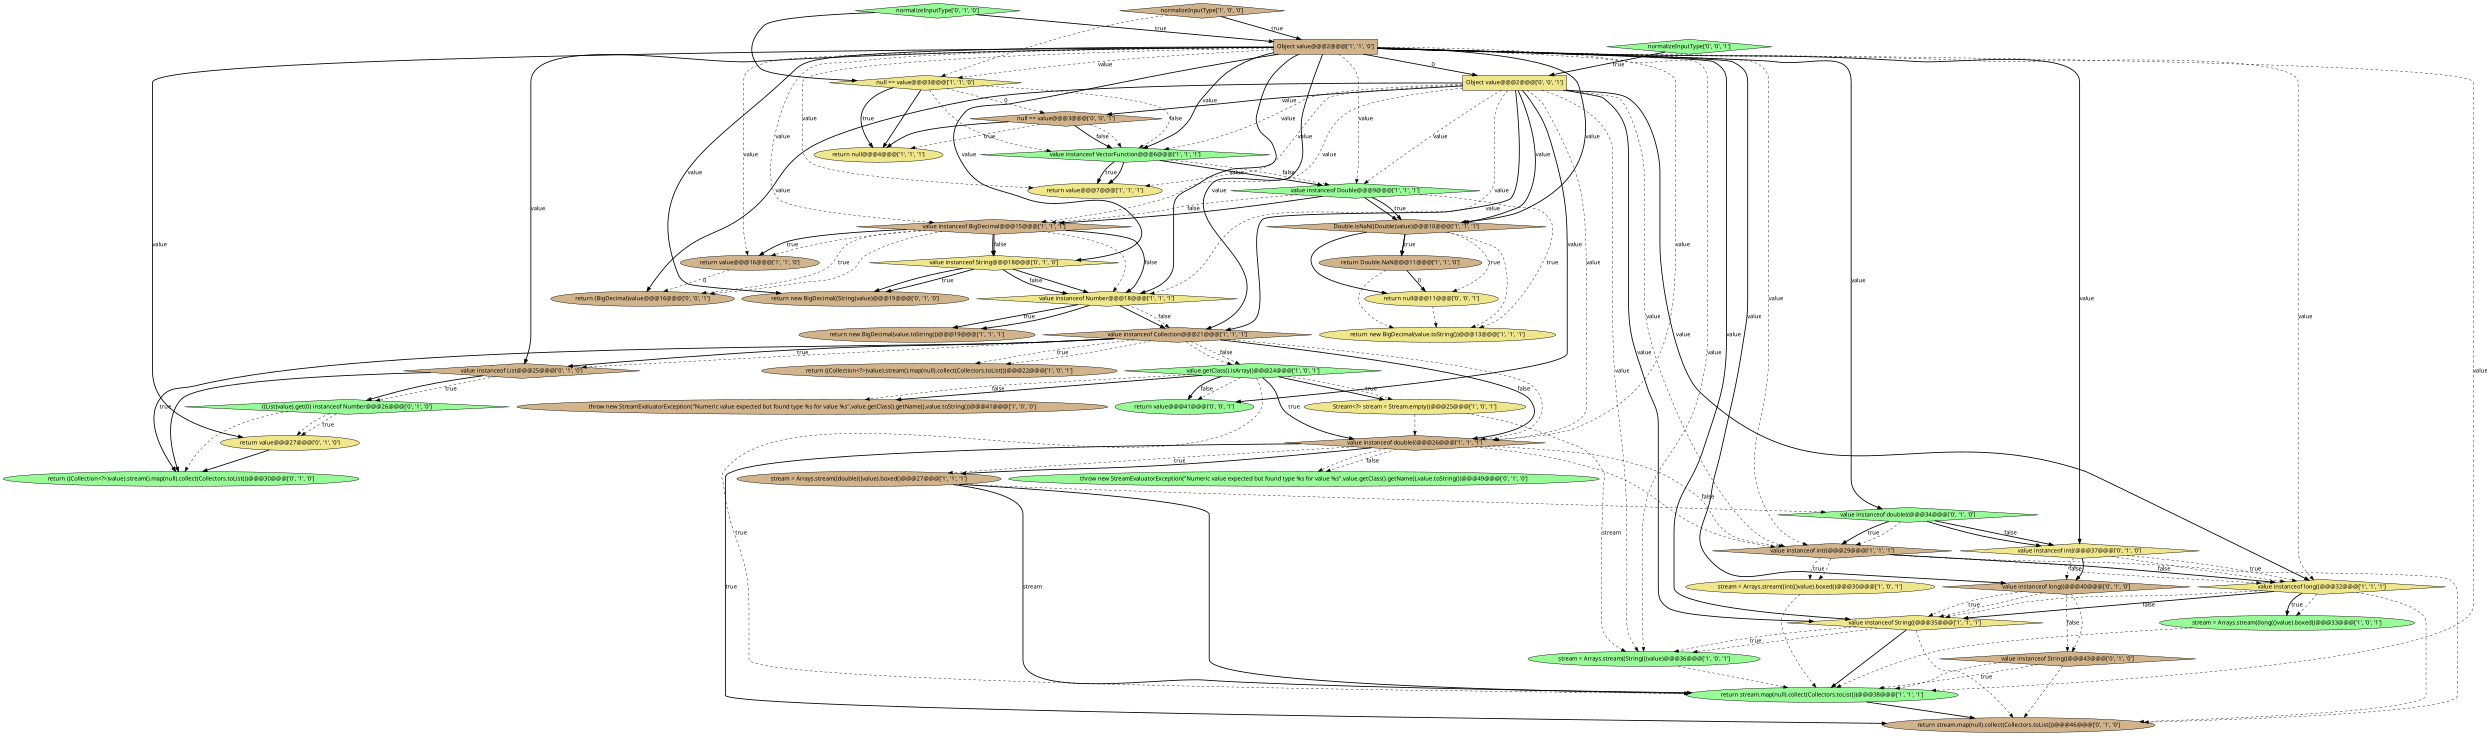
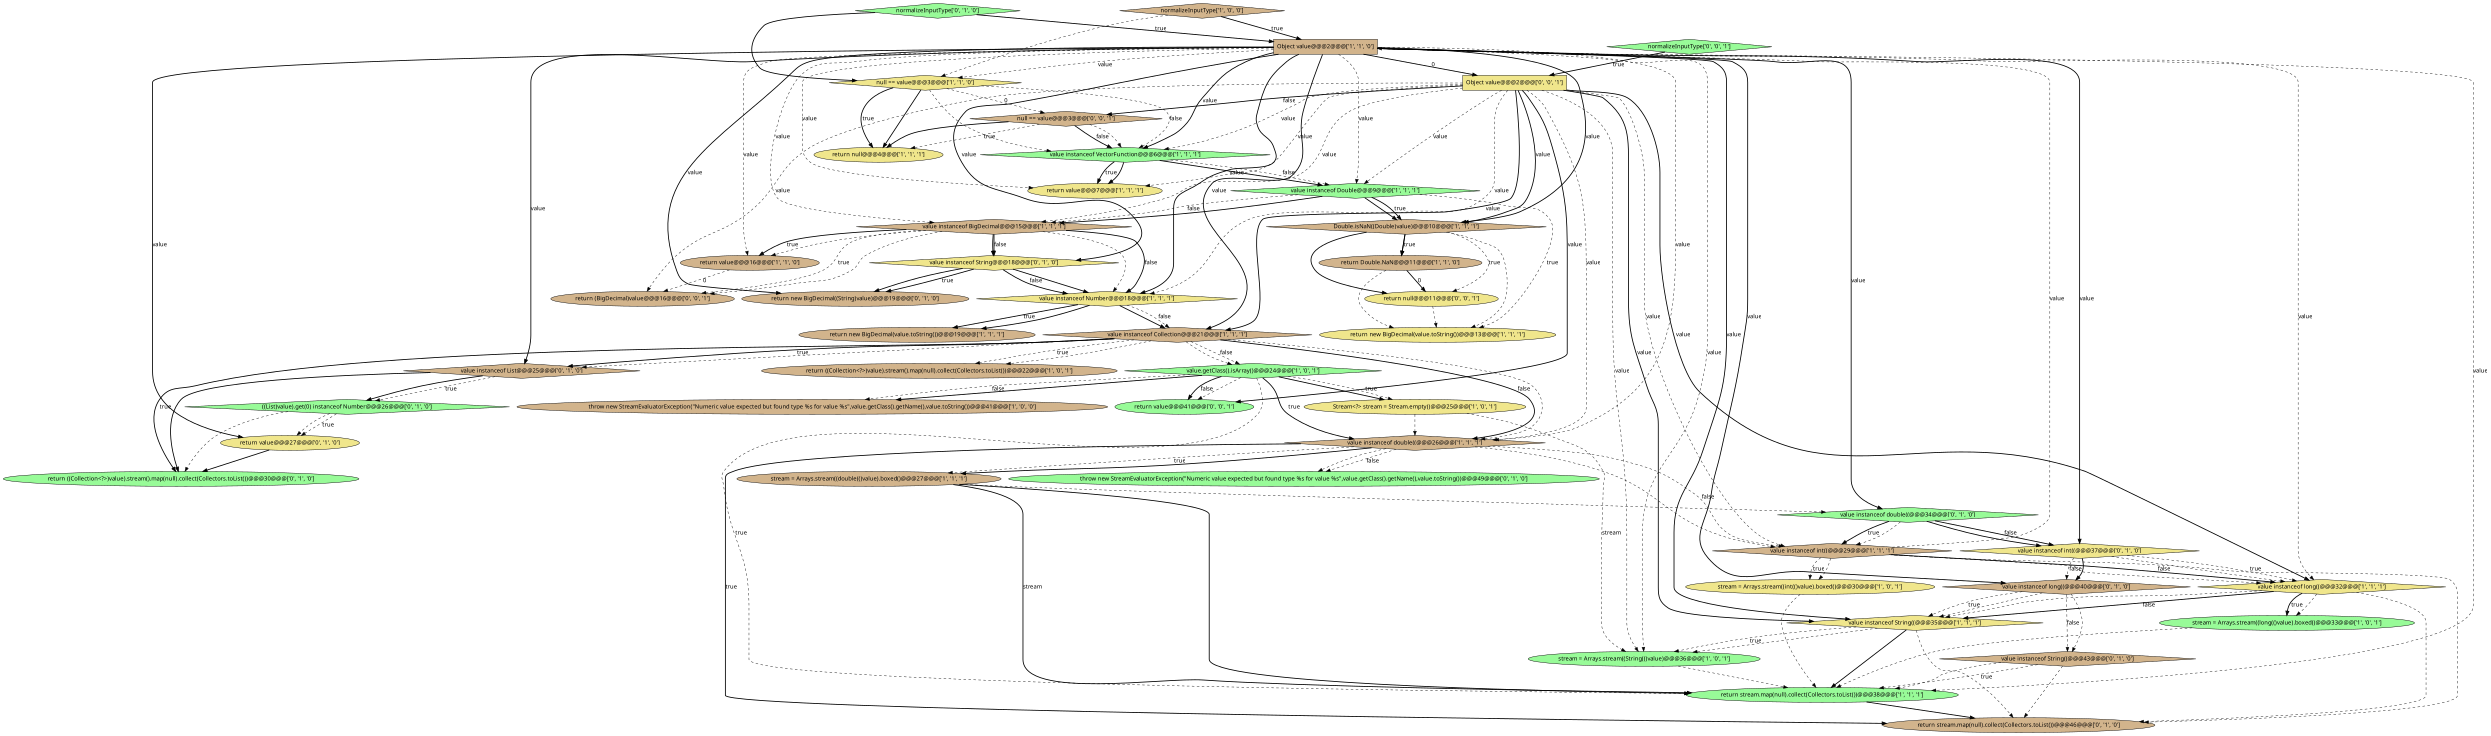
  digraph {
    fontname="Noto Sans"
    node [fillcolor=tan fontname="Noto Sans" shape=diamond style=filled]
    edge [fontname="Noto Sans" style=dashed]
    n1 [fillcolor=khaki label="value instanceof int((@@@37@@@['0', '1', '0']"]
    n2 [label="value instanceof long((@@@40@@@['0', '1', '0']"]
    n3 [fillcolor=khaki label="value instanceof long((@@@32@@@['1', '1', '1']"]
    n4 [fillcolor=khaki label="value instanceof String((@@@35@@@['1', '1', '1']"]
    n5 [label="value instanceof String((@@@43@@@['0', '1', '0']"]
    n6 [label="return stream.map(null).collect(Collectors.toList())@@@46@@@['0', '1', '0']" shape=ellipse]
    n7 [fillcolor=palegreen label="stream = Arrays.stream((long(()value).boxed()@@@33@@@['1', '0', '1']" shape=ellipse]
    n8 [fillcolor=palegreen label="return stream.map(null).collect(Collectors.toList())@@@38@@@['1', '1', '1']" shape=ellipse]
    n9 [fillcolor=palegreen label="normalizeInputType['0', '1', '0']"]
    n10 [fillcolor=khaki label="null == value@@@3@@@['1', '1', '0']"]
    n11 [label="Object value@@@2@@@['1', '1', '0']" shape=box]
    n12 [fillcolor=palegreen label="value instanceof VectorFunction@@@6@@@['1', '1', '1']"]
    n13 [label="null == value@@@3@@@['0', '0', '1']"]
    n14 [fillcolor=khaki label="return null@@@4@@@['1', '1', '1']" shape=ellipse]
    n15 [label="Double.isNaN((Double)value)@@@10@@@['1', '1', '1']"]
    n16 [label="value instanceof double((@@@26@@@['1', '1', '1']"]
    n17 [fillcolor=palegreen label="stream = Arrays.stream((String(()value)@@@36@@@['1', '0', '1']" shape=ellipse]
    n18 [label="value instanceof Collection@@@21@@@['1', '1', '1']"]
    n19 [label="value instanceof List@@@25@@@['0', '1', '0']"]
    n20 [fillcolor=palegreen label="value instanceof Double@@@9@@@['1', '1', '1']"]
    n21 [label="value instanceof BigDecimal@@@15@@@['1', '1', '1']"]
    n22 [fillcolor=khaki label="return value@@@7@@@['1', '1', '1']" shape=ellipse]
    n23 [fillcolor=palegreen label="value instanceof double((@@@34@@@['0', '1', '0']"]
    n24 [label="value instanceof int((@@@29@@@['1', '1', '1']"]
    n25 [fillcolor=khaki label="Object value@@@2@@@['0', '0', '1']" shape=box]
    n26 [label="return new BigDecimal((String)value)@@@19@@@['0', '1', '0']" shape=ellipse]
    n27 [fillcolor=khaki label="return value@@@27@@@['0', '1', '0']" shape=ellipse]
    n28 [fillcolor=khaki label="value instanceof String@@@18@@@['0', '1', '0']"]
    n29 [fillcolor=khaki label="value instanceof Number@@@18@@@['1', '1', '1']"]
    n30 [label="return value@@@16@@@['1', '1', '0']" shape=ellipse]
    n31 [label="return Double.NaN@@@11@@@['1', '1', '0']" shape=ellipse]
    n32 [fillcolor=khaki label="return new BigDecimal(value.toString())@@@13@@@['1', '1', '1']" shape=ellipse]
    n33 [fillcolor=khaki label="return null@@@11@@@['0', '0', '1']" shape=ellipse]
    n34 [fillcolor=khaki label="Stream<?> stream = Stream.empty()@@@25@@@['1', '0', '1']" shape=ellipse]
    n35 [fillcolor=palegreen label="throw new StreamEvaluatorException(\"Numeric value expected but found type %s for value %s\",value.getClass().getName(),value.toString())@@@49@@@['0', '1', '0']" shape=ellipse]
    n36 [label="stream = Arrays.stream((double(()value).boxed()@@@27@@@['1', '1', '1']" shape=ellipse]
    n37 [fillcolor=palegreen label="value.getClass().isArray()@@@24@@@['1', '0', '1']"]
    n38 [fillcolor=palegreen label="return ((Collection<?>)value).stream().map(null).collect(Collectors.toList())@@@30@@@['0', '1', '0']" shape=ellipse]
    n39 [label="return ((Collection<?>)value).stream().map(null).collect(Collectors.toList())@@@22@@@['1', '0', '1']" shape=ellipse]
    n40 [fillcolor=palegreen label="return value@@@41@@@['0', '0', '1']" shape=ellipse]
    n41 [label="throw new StreamEvaluatorException(\"Numeric value expected but found type %s for value %s\",value.getClass().getName(),value.toString())@@@41@@@['1', '0', '0']" shape=ellipse]
    n42 [fillcolor=palegreen label="((List)value).get(0) instanceof Number@@@26@@@['0', '1', '0']"]
    n43 [label="return (BigDecimal)value@@@16@@@['0', '0', '1']" shape=ellipse]
    n44 [fillcolor=khaki label="stream = Arrays.stream((int(()value).boxed()@@@30@@@['1', '0', '1']" shape=ellipse]
    n45 [fillcolor=palegreen label="normalizeInputType['0', '0', '1']"]
    n46 [label="normalizeInputType['1', '0', '0']"]
    n47 [label="return new BigDecimal(value.toString())@@@19@@@['1', '1', '1']" shape=ellipse]
    n1 -> n2 [label=false]
    n1 -> n2 [style=bold]
    n1 -> n3 [label=true]
    n1 -> n3
    n2 -> n4
    n2 -> n4 [label=true]
    n2 -> n5 [label=false]
    n2 -> n5
    n3 -> n4
    n3 -> n4 [label=false style=bold]
    n3 -> n6
    n3 -> n7
    n3 -> n7 [label=true style=bold]
    n4 -> n6
    n4 -> n8 [style=bold]
    n4 -> n17
    n4 -> n17 [label=true]
    n5 -> n6
    n5 -> n8 [label=true]
    n5 -> n8
    n7 -> n8
    n8 -> n6 [style=bold]
    n9 -> n10 [style=bold]
    n9 -> n11 [label=true style=bold]
    n10 -> n12 [label=false]
    n10 -> n12
    n10 -> n13 [label=0]
    n10 -> n14 [label=true style=bold]
    n10 -> n14 [style=bold]
    n11 -> n1 [label=value style=bold]
    n11 -> n2 [label=value style=bold]
    n11 -> n3 [label=value]
    n11 -> n4 [label=value style=bold]
    n11 -> n8 [label=value]
    n11 -> n10 [label=value]
    n11 -> n12 [label=value style=bold]
    n11 -> n15 [label=value style=bold]
    n11 -> n16 [label=value]
    n11 -> n17 [label=value]
    n11 -> n18 [label=value style=bold]
    n11 -> n19 [label=value style=bold]
    n11 -> n20 [label=value]
    n11 -> n21 [label=value]
    n11 -> n22 [label=value]
    n11 -> n23 [label=value style=bold]
-   n11 -> n24 [label=value]
+   n24 -> n11 [label=value]
    n11 -> n25 [label=0 style=bold]
    n11 -> n26 [label=value style=bold]
    n11 -> n27 [label=value style=bold]
    n11 -> n28 [label=value style=bold]
    n11 -> n29 [label=value style=bold]
    n11 -> n30 [label=value]
    n12 -> n20 [style=bold]
    n12 -> n20 [label=false]
    n12 -> n22 [label=true style=bold]
    n12 -> n22 [style=bold]
    n13 -> n12 [label=false style=bold]
    n13 -> n12
    n13 -> n14 [style=bold]
    n13 -> n14 [label=true]
    n15 -> n31 [style=bold]
    n15 -> n31 [label=true style=bold]
    n15 -> n32
    n15 -> n33 [label=true]
    n15 -> n33 [style=bold]
    n16 -> n6 [label=true style=bold]
    n16 -> n24 [label=false]
    n16 -> n24
    n16 -> n35 [label=false]
    n16 -> n35
    n16 -> n36 [label=true]
    n16 -> n36 [style=bold]
    n17 -> n8
    n18 -> n16 [label=false style=bold]
    n18 -> n16
    n18 -> n19
    n18 -> n19 [label=true style=bold]
    n18 -> n37 [label=false]
    n18 -> n37
    n18 -> n38 [label=true style=bold]
    n18 -> n39 [label=true]
    n18 -> n39
    n19 -> n38 [style=bold]
    n19 -> n42 [label=true]
    n19 -> n42 [style=bold]
    n20 -> n15 [style=bold]
    n20 -> n15 [label=true style=bold]
    n20 -> n21 [style=bold]
    n20 -> n21 [label=false]
    n20 -> n32 [label=true]
    n21 -> n28 [label=false style=bold]
    n21 -> n28 [style=bold]
    n21 -> n29 [label=false style=bold]
    n21 -> n29
    n21 -> n30
    n21 -> n30 [label=true style=bold]
    n21 -> n43 [label=true]
    n21 -> n43
    n23 -> n1 [label=false style=bold]
    n23 -> n1 [style=bold]
    n23 -> n24 [label=true style=bold]
    n23 -> n24
    n24 -> n3 [label=false style=bold]
    n24 -> n3
    n24 -> n6
    n24 -> n44 [label=true]
    n24 -> n44
    n25 -> n3 [label=value style=bold]
    n25 -> n4 [label=value style=bold]
    n25 -> n12 [label=value]
-   n25 -> n13 [label=value style=bold]
+   n25 -> n13 [label=false style=bold]
    n25 -> n15 [label=value style=bold]
    n25 -> n16 [label=value]
    n25 -> n17 [label=value]
    n25 -> n18 [label=value style=bold]
    n25 -> n20 [label=value]
    n25 -> n21 [label=value]
    n25 -> n22 [label=value]
    n25 -> n24 [label=value]
    n25 -> n29 [label=value]
    n25 -> n40 [label=value style=bold]
-   n25 -> n43 [label=value style=bold]
+   n25 -> n43 [label=value]
    n27 -> n38 [style=bold]
    n28 -> n26 [label=true style=bold]
    n28 -> n26 [style=bold]
    n28 -> n29 [style=bold]
    n28 -> n29 [label=false style=bold]
    n29 -> n18 [style=bold]
    n29 -> n18 [label=false]
    n29 -> n47 [label=true style=bold]
    n29 -> n47 [style=bold]
    n30 -> n43 [label=0]
    n31 -> n32
    n31 -> n33 [label=0 style=bold]
    n33 -> n32
    n34 -> n16
    n34 -> n17 [label=stream]
    n36 -> n8 [label=stream style=bold]
    n36 -> n8 [style=bold]
    n36 -> n23
    n37 -> n8 [label=true]
    n37 -> n16 [label=true style=bold]
    n37 -> n34 [style=bold]
    n37 -> n34 [label=true]
    n37 -> n40
    n37 -> n40 [label=false style=bold]
    n37 -> n41 [style=bold]
    n37 -> n41 [label=false]
    n42 -> n27 [label=true]
    n42 -> n27
    n42 -> n38
    n44 -> n8
    n45 -> n25 [label=true style=bold]
    n46 -> n10
    n46 -> n11 [label=true style=bold]
  }
